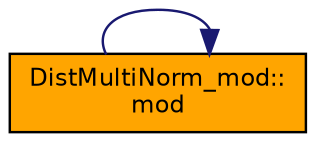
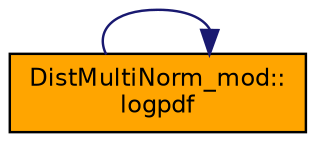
  digraph {
    rankdir=RL
-   n1 [color=black fillcolor=orange fontcolor=black fontname=Helvetica fontsize=10 height=0.2 label="DistMultiNorm_mod::\lmod" shape=record style=filled width=0.4]
+   n1 [color=black fillcolor=orange fontcolor=black fontname=Helvetica fontsize=10 height=0.2 label="DistMultiNorm_mod::\llogpdf" shape=record style=filled width=0.4]
    n1 -> n1 [color=midnightblue dir=back fontname=Helvetica fontsize=10 labelfontname=Helvetica labelfontsize=10 style=solid]
  }
